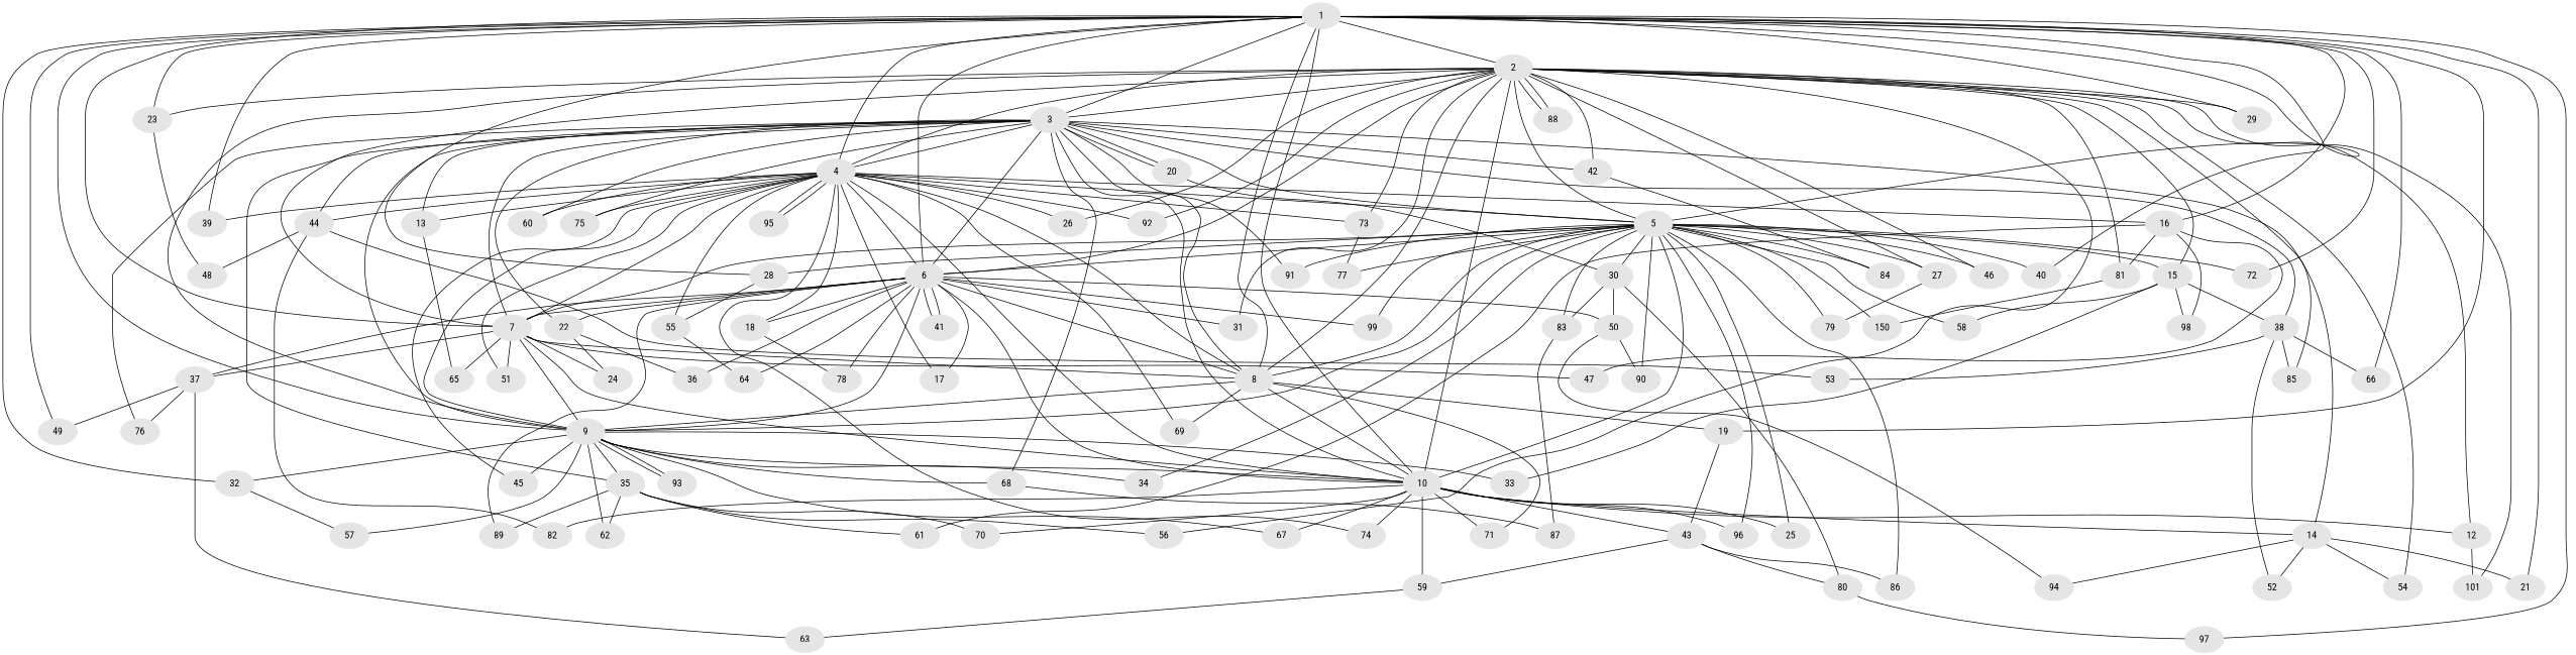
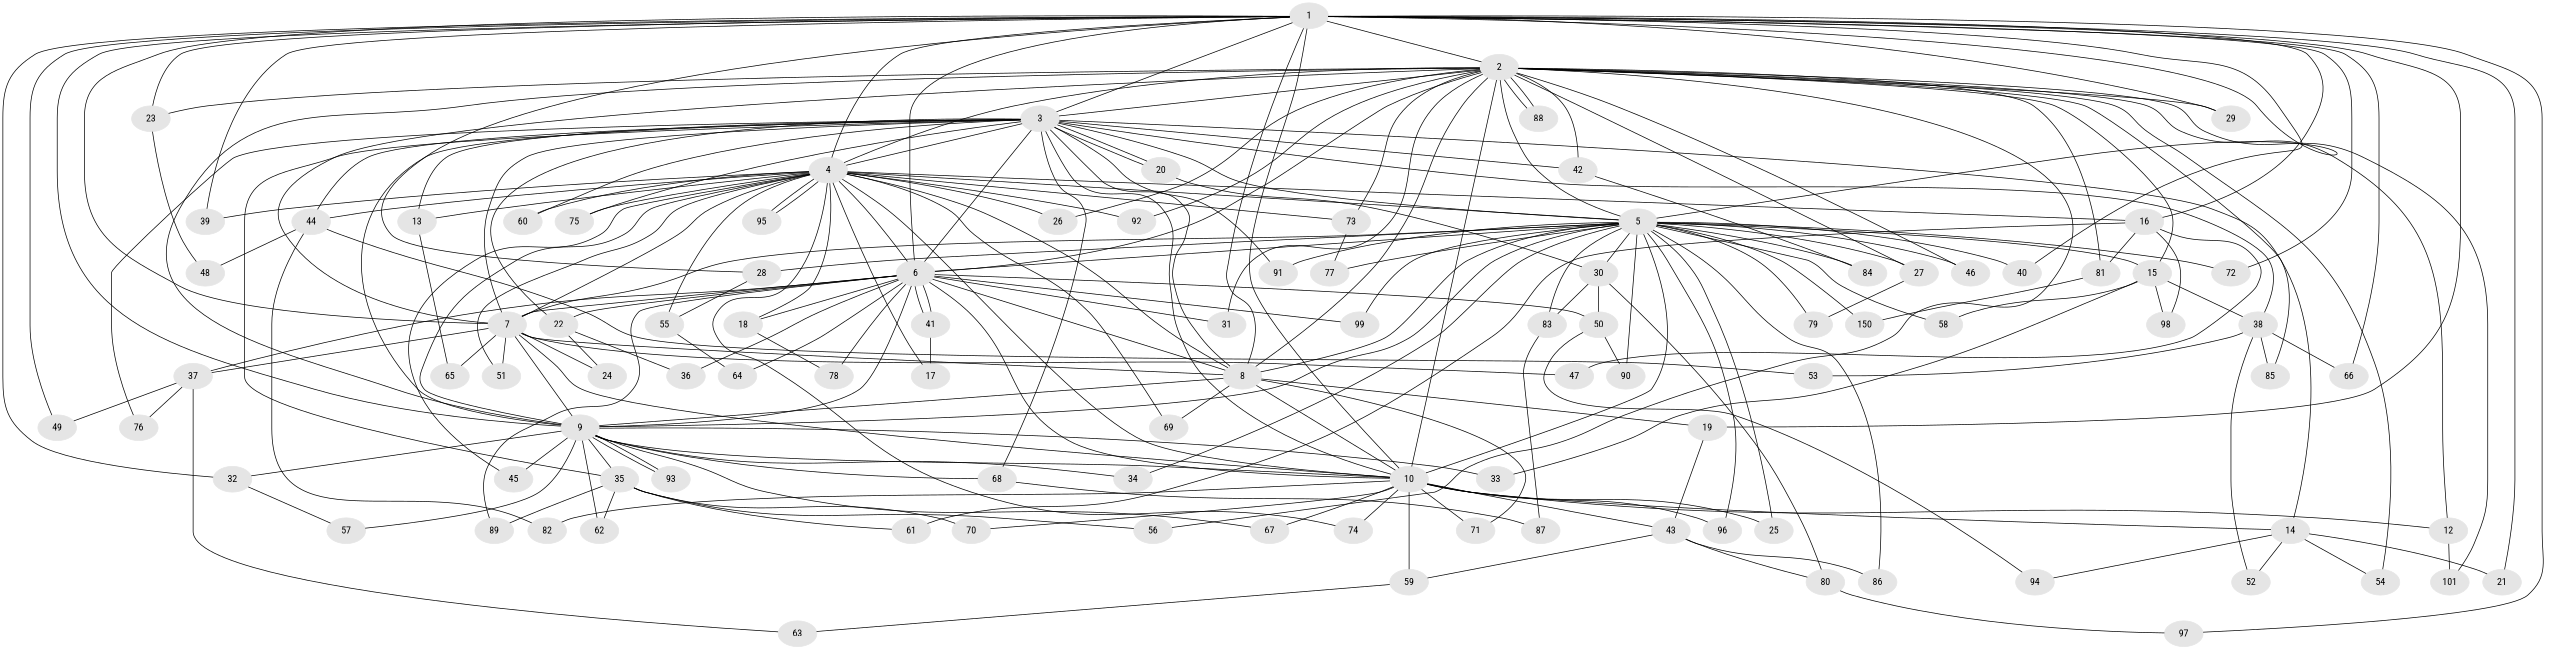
  graph {
    fontname="Roboto Condensed"
    node [color=gray90 fontname="Roboto Condensed" style=filled]
    edge [fontname="Roboto Condensed"]
    1
    2
    3
    4
    5
    6
    7
    8
    9
    10
    16
    19
    21
    23
    28
    29
    32
    39
    40
    49
    66
    72
    97
    12
    15
    26
    27
    31
    42
    46
    54
    56
    73
    81
    85
    88
    92
    101
    13
    14
    20
    22
    35
    38
    44
    60
    68
    75
    76
    91
    17
    18
    45
    51
    55
    69
    74
    95
    25
    30
    34
    58
    77
    79
    83
    84
    86
    90
    96
    99
    n71 [label=150]
    36
    37
    41
    50
    64
    78
    89
    24
    47
    65
    71
    33
    57
    62
    67
    93
    43
    59
    70
    82
    98
    61
    48
    52
    94
    53
    87
    80
    63
    1 -- 2
    1 -- 3
    1 -- 4
    1 -- 5
    1 -- 6
    1 -- 7
    1 -- 8
    1 -- 9
    1 -- 10
    1 -- 16
    1 -- 19
    1 -- 21
    1 -- 23
    1 -- 28
    1 -- 29
    1 -- 32
    1 -- 39
    1 -- 40
    1 -- 49
    1 -- 66
    1 -- 72
    1 -- 97
    2 -- 3
    2 -- 4
    2 -- 5
    2 -- 6
    2 -- 7
    2 -- 8
    2 -- 9
    2 -- 10
    2 -- 23
    2 -- 29
    2 -- 12
    2 -- 15
    2 -- 26
    2 -- 27
    2 -- 31
    2 -- 42
    2 -- 46
    2 -- 54
    2 -- 56
    2 -- 73
    2 -- 81
    2 -- 85
    2 -- 88
    2 -- 88
    2 -- 92
    2 -- 101
    3 -- 4
    3 -- 5
    3 -- 6
    3 -- 7
    3 -- 8
    3 -- 9
    3 -- 10
    3 -- 42
    3 -- 13
    3 -- 14
    3 -- 20
    3 -- 20
    3 -- 22
    3 -- 35
    3 -- 38
    3 -- 44
    3 -- 60
    3 -- 68
    3 -- 75
    3 -- 76
    3 -- 91
    4 -- 5
    4 -- 6
    4 -- 7
    4 -- 8
    4 -- 9
    4 -- 10
    4 -- 16
    4 -- 39
    4 -- 26
    4 -- 73
    4 -- 92
    4 -- 13
    4 -- 44
    4 -- 60
    4 -- 75
    4 -- 17
    4 -- 18
    4 -- 45
    4 -- 51
    4 -- 55
    4 -- 69
    4 -- 74
    4 -- 95
    4 -- 95
    5 -- 6
    5 -- 7
    5 -- 8
    5 -- 9
    5 -- 10
    5 -- 28
    5 -- 40
    5 -- 72
    5 -- 15
    5 -- 27
    5 -- 46
    5 -- 91
    5 -- 25
    5 -- 30
    5 -- 34
    5 -- 58
    5 -- 77
    5 -- 79
    5 -- 83
    5 -- 84
    5 -- 86
    5 -- 90
    5 -- 96
    5 -- 99
    5 -- n71
    6 -- 7
    6 -- 8
    6 -- 9
    6 -- 10
    6 -- 31
    6 -- 22
-   6 -- 17
+   41 -- 17
    6 -- 18
    6 -- 99
    6 -- 36
    6 -- 37
    6 -- 41
    6 -- 41
    6 -- 50
    6 -- 64
    6 -- 78
    6 -- 89
    7 -- 8
    7 -- 9
    7 -- 10
    7 -- 51
    7 -- 37
    7 -- 24
    7 -- 47
    7 -- 65
    8 -- 9
    8 -- 10
    8 -- 19
    8 -- 69
    8 -- 71
    9 -- 10
    9 -- 32
    9 -- 35
    9 -- 68
    9 -- 45
    9 -- 34
    9 -- 33
    9 -- 57
    9 -- 62
    9 -- 67
    9 -- 93
    9 -- 93
    10 -- 12
    10 -- 14
    10 -- 74
    10 -- 25
    10 -- 96
    10 -- 71
    10 -- 67
    10 -- 43
    10 -- 59
    10 -- 70
    10 -- 82
    16 -- 81
    16 -- 47
    16 -- 98
    16 -- 61
    19 -- 43
    23 -- 48
    28 -- 55
    32 -- 57
    12 -- 101
    15 -- 38
    15 -- 58
    15 -- 33
    15 -- 98
    27 -- 79
    42 -- 84
    73 -- 77
    81 -- n71
    13 -- 65
    14 -- 21
    14 -- 54
    14 -- 52
    14 -- 94
    20 -- 30
    22 -- 36
    22 -- 24
    35 -- 56
    35 -- 89
    35 -- 62
    35 -- 70
    35 -- 61
    38 -- 66
    38 -- 85
    38 -- 52
    38 -- 53
    44 -- 82
    44 -- 48
    44 -- 53
    68 -- 87
    18 -- 78
    55 -- 64
    30 -- 83
    30 -- 50
    30 -- 80
    83 -- 87
    37 -- 49
    37 -- 76
    37 -- 63
    50 -- 90
    50 -- 94
    43 -- 86
    43 -- 59
    43 -- 80
    59 -- 63
    80 -- 97
  }
